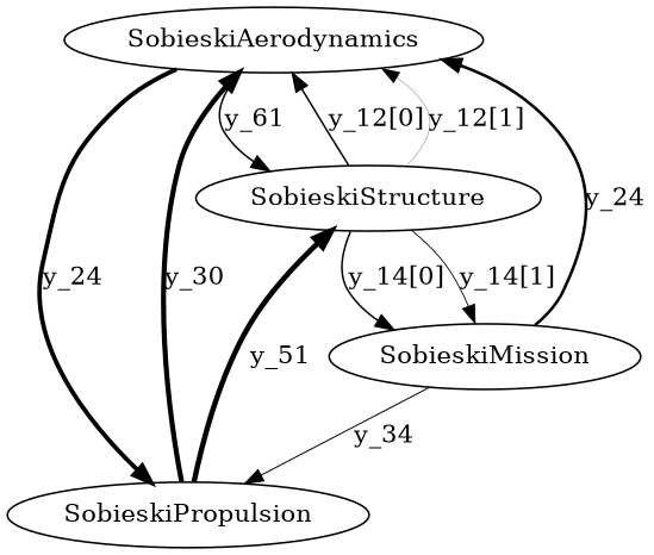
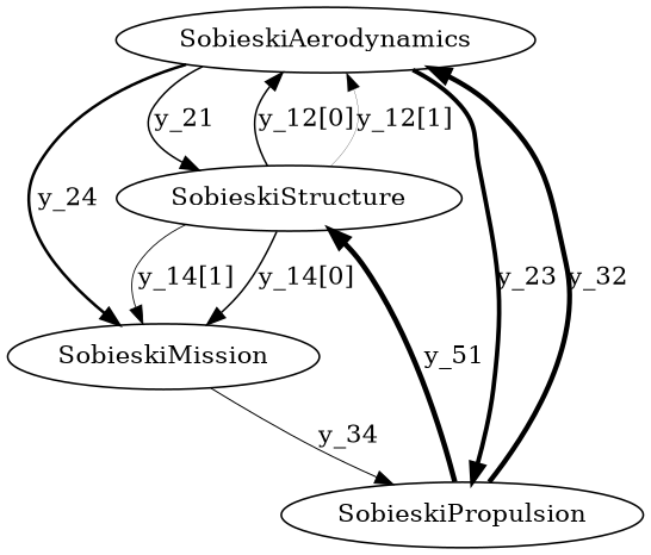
  digraph {
    fontname="DejaVu Serif"
    node [color=black fillcolor=white fontcolor=black fontname="DejaVu Serif" penwidth=1.0 style=filled]
    edge [color=black dir=forward fontcolor=black fontname="DejaVu Serif" penwidth=0.95]
    SobieskiAerodynamics
    SobieskiStructure
    SobieskiPropulsion
    SobieskiMission
-   SobieskiAerodynamics -> SobieskiStructure [label=y_61]
-   SobieskiAerodynamics -> SobieskiPropulsion [label=y_24 penwidth=2.44]
-   SobieskiMission -> SobieskiAerodynamics [label=y_24 penwidth=1.61]
+   SobieskiAerodynamics -> SobieskiStructure [label=y_21]
+   SobieskiAerodynamics -> SobieskiPropulsion [label=y_23 penwidth=2.44]
+   SobieskiAerodynamics -> SobieskiMission [label=y_24 penwidth=1.61]
    SobieskiStructure -> SobieskiAerodynamics [label="y_12[0]"]
    SobieskiStructure -> SobieskiAerodynamics [label="y_12[1]" penwidth=0.15]
    SobieskiStructure -> SobieskiMission [label="y_14[0]"]
    SobieskiStructure -> SobieskiMission [label="y_14[1]" penwidth=0.54]
-   SobieskiPropulsion -> SobieskiAerodynamics [label=y_30 penwidth=2.76]
+   SobieskiPropulsion -> SobieskiAerodynamics [label=y_32 penwidth=2.76]
    SobieskiPropulsion -> SobieskiStructure [label=y_51 penwidth=2.9]
    SobieskiMission -> SobieskiPropulsion [label=y_34 penwidth=0.63]
  }
